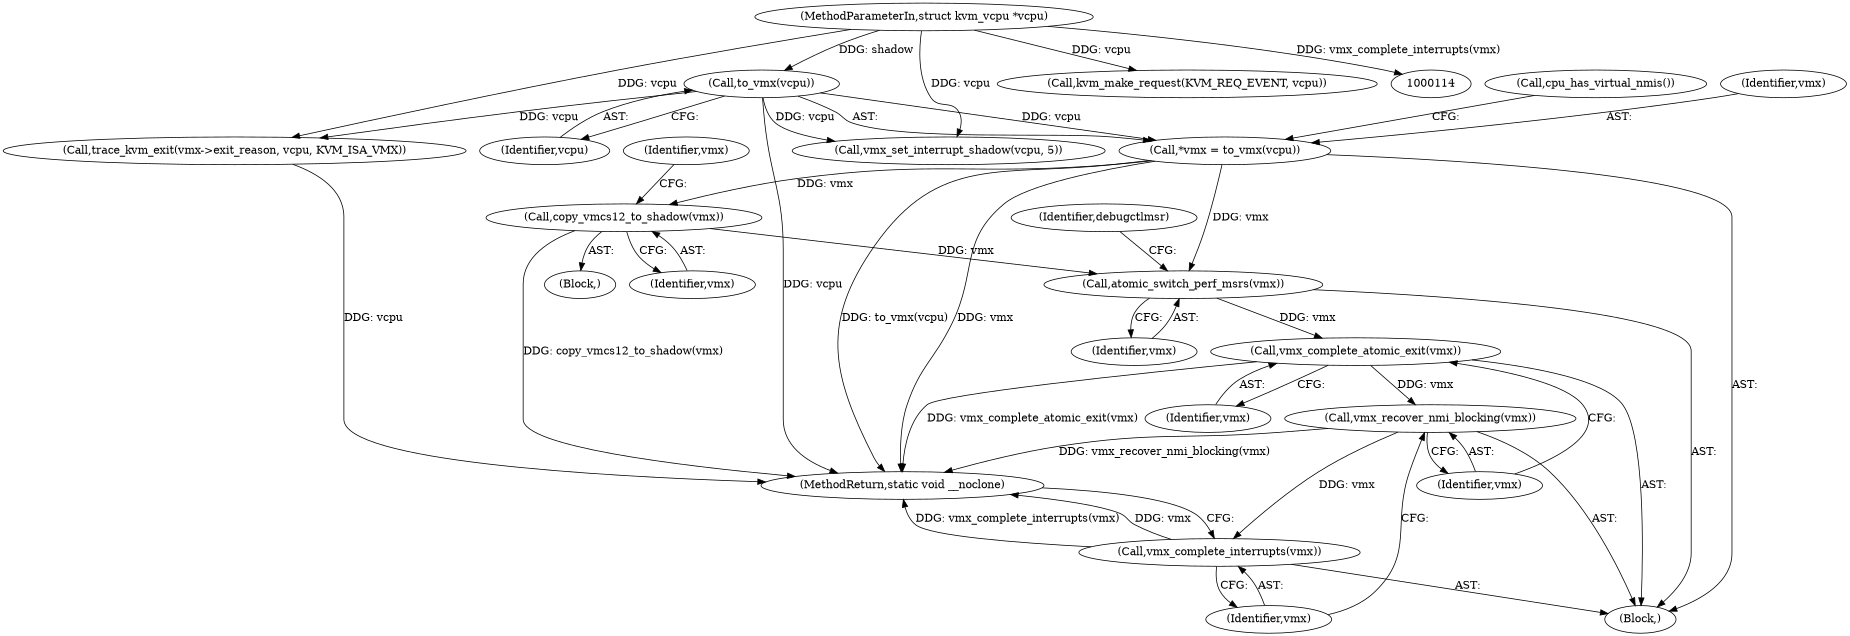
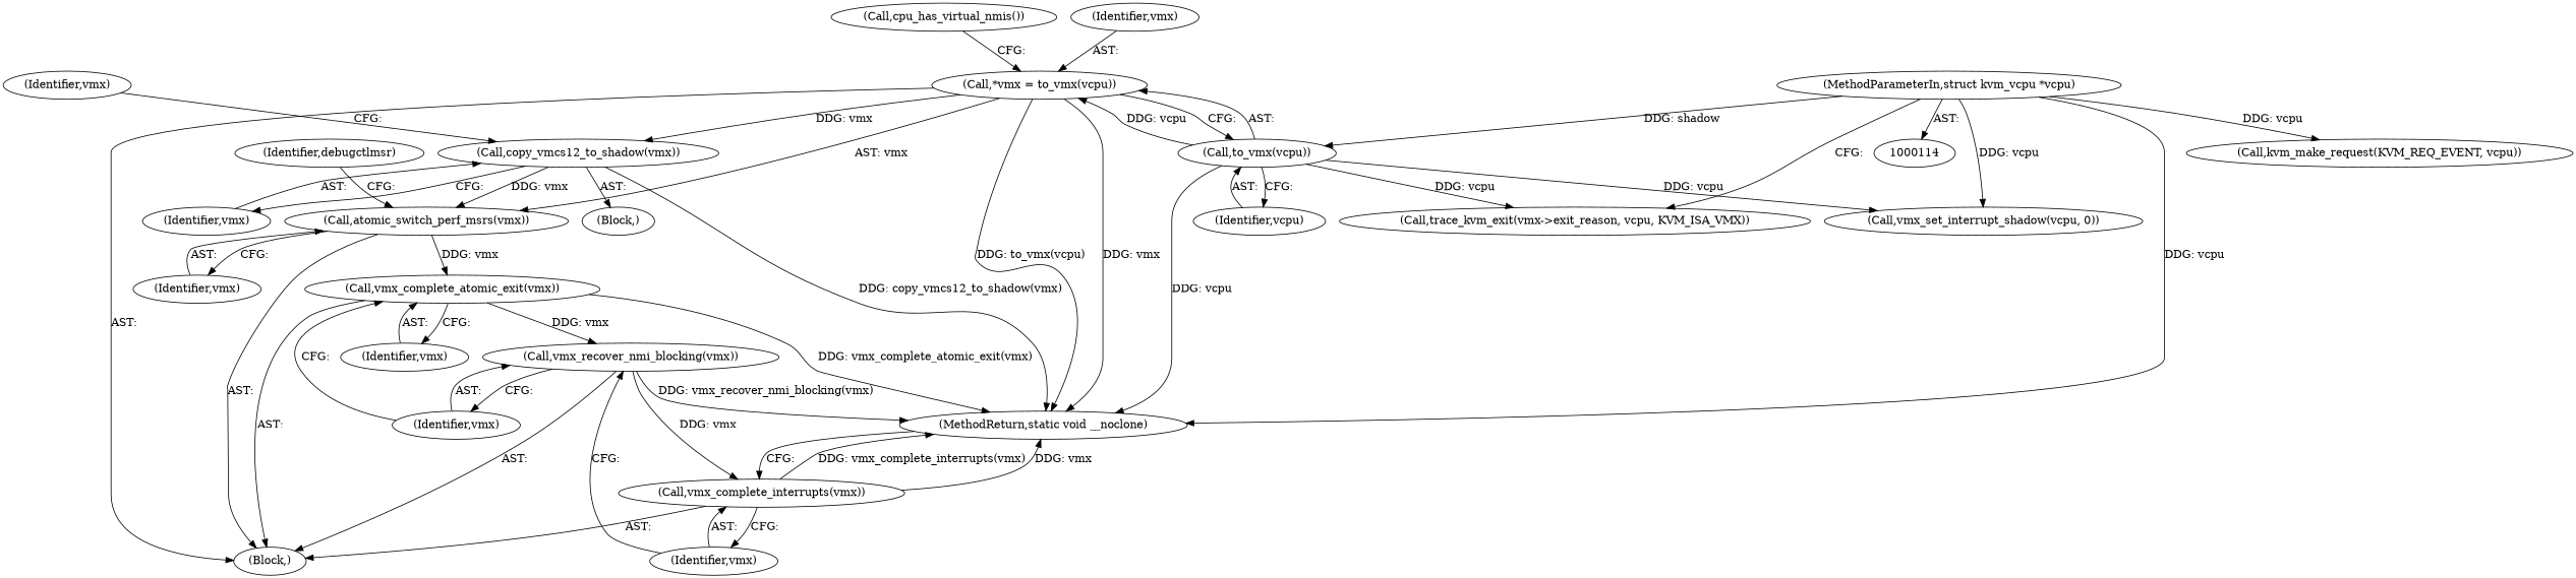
  digraph {
    n1 [label="(Call,vmx_complete_atomic_exit(vmx))"]
    n2 [label="(Call,vmx_recover_nmi_blocking(vmx))"]
    n3 [label="(Identifier,vmx)"]
    n4 [label="(MethodReturn,static void __noclone)"]
    n5 [label="(Block,)"]
    n6 [label="(Call,vmx_complete_interrupts(vmx))"]
    n7 [label="(Identifier,vmx)"]
    n8 [label="(Call,atomic_switch_perf_msrs(vmx))"]
    n9 [label="(Identifier,vmx)"]
    n10 [label="(Call,*vmx = to_vmx(vcpu))"]
    n11 [label="(Call,to_vmx(vcpu))"]
    n12 [label="(Call,copy_vmcs12_to_shadow(vmx))"]
    n13 [label="(Call,trace_kvm_exit(vmx->exit_reason, vcpu, KVM_ISA_VMX))"]
-   n14 [label="(Call,vmx_set_interrupt_shadow(vcpu, 5))"]
+   n14 [label="(Call,vmx_set_interrupt_shadow(vcpu, 0))"]
    n15 [label="(Identifier,vcpu)"]
    n16 [label="(Identifier,vmx)"]
    n17 [label="(Block,)"]
    n18 [label="(MethodParameterIn,struct kvm_vcpu *vcpu)"]
    n19 [label="(Call,kvm_make_request(KVM_REQ_EVENT, vcpu))"]
    1000114
    n21 [label="(Identifier,vmx)"]
    n22 [label="(Call,cpu_has_virtual_nmis())"]
    n23 [label="(Identifier,debugctlmsr)"]
    n24 [label="(Identifier,vmx)"]
    n25 [label="(Identifier,vmx)"]
    n1 -> n2 [label="DDG: vmx"]
    n1 -> n3 [label="CFG: "]
    n1 -> n4 [label="DDG: vmx_complete_atomic_exit(vmx)"]
    n1 -> n5 [label="AST: "]
    n2 -> n4 [label="DDG: vmx_recover_nmi_blocking(vmx)"]
    n2 -> n5 [label="AST: "]
    n2 -> n6 [label="DDG: vmx"]
    n2 -> n7 [label="CFG: "]
    n3 -> n1 [label="AST: "]
    n4 -> n6 [label="CFG: "]
    n6 -> n4 [label="DDG: vmx_complete_interrupts(vmx)"]
    n6 -> n4 [label="DDG: vmx"]
    n6 -> n5 [label="AST: "]
    n6 -> n21 [label="CFG: "]
    n7 -> n1 [label="CFG: "]
    n7 -> n2 [label="AST: "]
    n8 -> n1 [label="DDG: vmx"]
    n8 -> n5 [label="AST: "]
    n8 -> n9 [label="CFG: "]
    n9 -> n8 [label="AST: "]
    n10 -> n4 [label="DDG: to_vmx(vcpu)"]
    n10 -> n4 [label="DDG: vmx"]
    n10 -> n5 [label="AST: "]
-   n10 -> n8 [label="DDG: vmx"]
+   n10 -> n8 [label="AST: vmx"]
+   n10 -> n11 [label="CFG: "]
    n10 -> n12 [label="DDG: vmx"]
    n11 -> n4 [label="DDG: vcpu"]
    n11 -> n10 [label="AST: "]
    n11 -> n10 [label="DDG: vcpu"]
    n11 -> n13 [label="DDG: vcpu"]
    n11 -> n14 [label="DDG: vcpu"]
    n11 -> n15 [label="CFG: "]
    n12 -> n4 [label="DDG: copy_vmcs12_to_shadow(vmx)"]
    n12 -> n8 [label="DDG: vmx"]
    n12 -> n16 [label="CFG: "]
    n12 -> n17 [label="AST: "]
    n15 -> n11 [label="AST: "]
    n16 -> n12 [label="AST: "]
-   n13 -> n4 [label="DDG: vcpu"]
+   n18 -> n4 [label="DDG: vcpu"]
    n18 -> n11 [label="DDG: shadow"]
-   n18 -> n13 [label="DDG: vcpu"]
+   n18 -> n13 [label="CFG: "]
    n18 -> n14 [label="DDG: vcpu"]
    n18 -> n19 [label="DDG: vcpu"]
-   n18 -> 1000114 [label="DDG: vmx_complete_interrupts(vmx)"]
+   n18 -> 1000114 [label="AST: "]
    n21 -> n2 [label="CFG: "]
    n21 -> n6 [label="AST: "]
    n22 -> n10 [label="CFG: "]
    n23 -> n8 [label="CFG: "]
    n24 -> n10 [label="AST: "]
    n25 -> n12 [label="CFG: "]
  }
